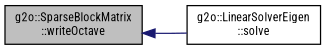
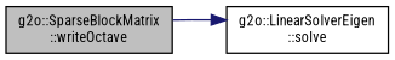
  digraph {
    rankdir=LR
    fontname="Roboto Condensed"
    node [color=black fontname="Roboto Condensed" fontsize=10 shape=record style=filled]
    n1 [fillcolor=grey75 fontcolor=black height=0.2 label="g2o::SparseBlockMatrix\l::writeOctave" width=0.4]
    n2 [fillcolor=white height=0.2 label="g2o::LinearSolverEigen\l::solve" width=0.4]
-   n1 -> n2 [color=midnightblue dir=back fontname="Roboto Condensed" fontsize=10 labelfontname=Helvetica labelfontsize=10 style=solid]
+   n2 -> n1 [color=midnightblue dir=back fontname="Roboto Condensed" fontsize=10 labelfontname=Helvetica labelfontsize=10 style=solid]
  }
